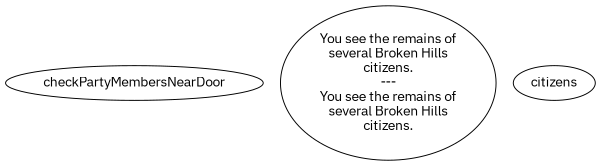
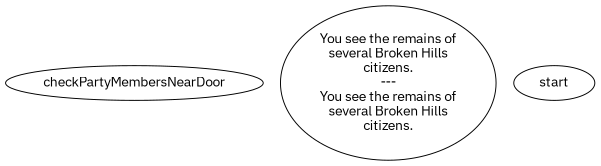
  digraph {
    fontname="IBM Plex Sans"
    node [color="#000000" fillcolor="#FFFFFF" style=filled fontname="IBM Plex Sans"]
    checkPartyMembersNearDoor
    n2 [label="You see the remains of\nseveral Broken Hills\ncitizens.\n---\nYou see the remains of\nseveral Broken Hills\ncitizens."]
-   start [label=citizens]
+   start
  }
